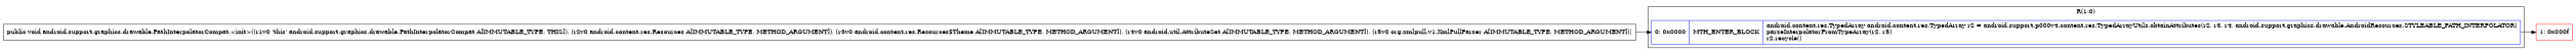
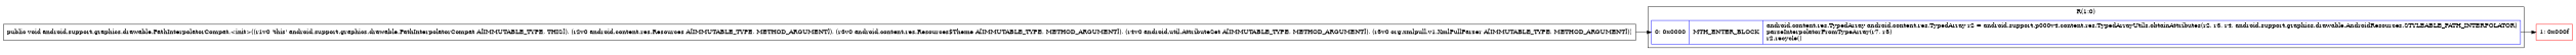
  digraph {
    rankdir=LR
    node [shape=record]
-   n1 [color=blue label="{0\:\ 0x0000|MTH_ENTER_BLOCK\l|android.content.res.TypedArray android.content.res.TypedArray r2 = android.support.p000v4.content.res.TypedArrayUtils.obtainAttributes(r2, r3, r4, android.support.graphics.drawable.AndroidResources.STYLEABLE_PATH_INTERPOLATOR)\lparseInterpolatorFromTypeArray(r2, r5)\lr2.recycle()\l}"]
+   n1 [color=blue label="{0\:\ 0x0000|MTH_ENTER_BLOCK\l|android.content.res.TypedArray android.content.res.TypedArray r2 = android.support.p000v4.content.res.TypedArrayUtils.obtainAttributes(r2, r3, r4, android.support.graphics.drawable.AndroidResources.STYLEABLE_PATH_INTERPOLATOR)\lparseInterpolatorFromTypeArray(r7, r5)\lr2.recycle()\l}"]
    n2 [color=red label="{1\:\ 0x000f}"]
    n3 [label="{public void android.support.graphics.drawable.PathInterpolatorCompat.\<init\>((r1v0 'this' android.support.graphics.drawable.PathInterpolatorCompat A[IMMUTABLE_TYPE, THIS]), (r2v0 android.content.res.Resources A[IMMUTABLE_TYPE, METHOD_ARGUMENT]), (r3v0 android.content.res.Resources$Theme A[IMMUTABLE_TYPE, METHOD_ARGUMENT]), (r4v0 android.util.AttributeSet A[IMMUTABLE_TYPE, METHOD_ARGUMENT]), (r5v0 org.xmlpull.v1.XmlPullParser A[IMMUTABLE_TYPE, METHOD_ARGUMENT])) }"]
    subgraph cluster_1 {
      label="R(1:0)"
      n1
    }
    n1 -> n2
    n3 -> n1
  }
